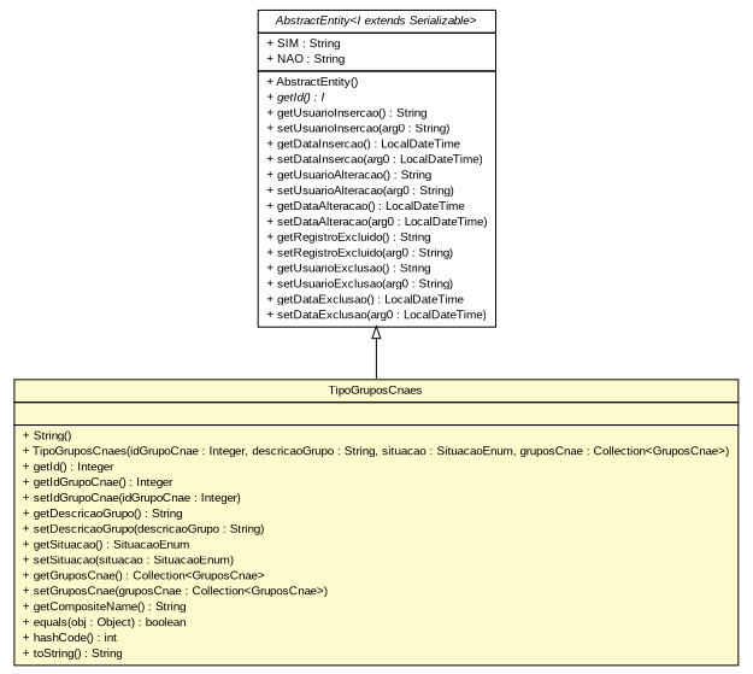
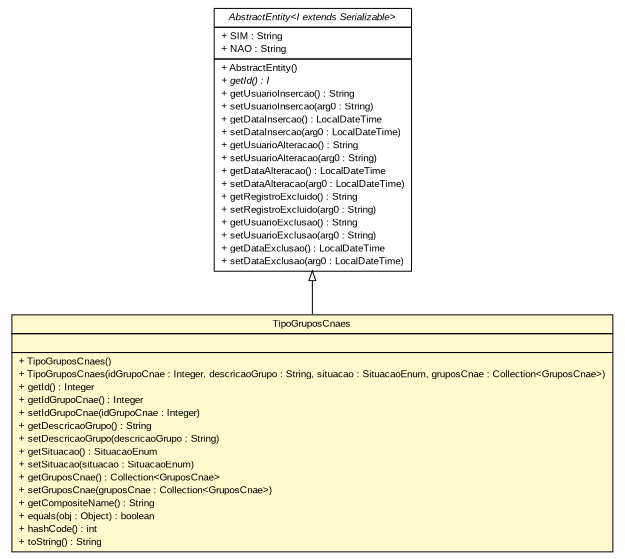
  digraph {
    nodesep=0.25
    ranksep=0.5
    node [fontcolor=black fontname=arial fontsize=10.0 shape=plaintext]
-   n1 [label=<<table title="br.gov.to.sefaz.arr.persistence.entity.TipoGruposCnaes" border="0" cellborder="1" cellspacing="0" cellpadding="2" port="p" bgcolor="lemonChiffon" href="./TipoGruposCnaes.html"> 		<tr><td><table border="0" cellspacing="0" cellpadding="1"> <tr><td align="center" balign="center"> TipoGruposCnaes </td></tr> 		</table></td></tr> 		<tr><td><table border="0" cellspacing="0" cellpadding="1"> <tr><td align="left" balign="left">  </td></tr> 		</table></td></tr> 		<tr><td><table border="0" cellspacing="0" cellpadding="1"> <tr><td align="left" balign="left"> + String() </td></tr> <tr><td align="left" balign="left"> + TipoGruposCnaes(idGrupoCnae : Integer, descricaoGrupo : String, situacao : SituacaoEnum, gruposCnae : Collection&lt;GruposCnae&gt;) </td></tr> <tr><td align="left" balign="left"> + getId() : Integer </td></tr> <tr><td align="left" balign="left"> + getIdGrupoCnae() : Integer </td></tr> <tr><td align="left" balign="left"> + setIdGrupoCnae(idGrupoCnae : Integer) </td></tr> <tr><td align="left" balign="left"> + getDescricaoGrupo() : String </td></tr> <tr><td align="left" balign="left"> + setDescricaoGrupo(descricaoGrupo : String) </td></tr> <tr><td align="left" balign="left"> + getSituacao() : SituacaoEnum </td></tr> <tr><td align="left" balign="left"> + setSituacao(situacao : SituacaoEnum) </td></tr> <tr><td align="left" balign="left"> + getGruposCnae() : Collection&lt;GruposCnae&gt; </td></tr> <tr><td align="left" balign="left"> + setGruposCnae(gruposCnae : Collection&lt;GruposCnae&gt;) </td></tr> <tr><td align="left" balign="left"> + getCompositeName() : String </td></tr> <tr><td align="left" balign="left"> + equals(obj : Object) : boolean </td></tr> <tr><td align="left" balign="left"> + hashCode() : int </td></tr> <tr><td align="left" balign="left"> + toString() : String </td></tr> 		</table></td></tr> 		</table>>]
+   n1 [label=<<table title="br.gov.to.sefaz.arr.persistence.entity.TipoGruposCnaes" border="0" cellborder="1" cellspacing="0" cellpadding="2" port="p" bgcolor="lemonChiffon" href="./TipoGruposCnaes.html"> 		<tr><td><table border="0" cellspacing="0" cellpadding="1"> <tr><td align="center" balign="center"> TipoGruposCnaes </td></tr> 		</table></td></tr> 		<tr><td><table border="0" cellspacing="0" cellpadding="1"> <tr><td align="left" balign="left">  </td></tr> 		</table></td></tr> 		<tr><td><table border="0" cellspacing="0" cellpadding="1"> <tr><td align="left" balign="left"> + TipoGruposCnaes() </td></tr> <tr><td align="left" balign="left"> + TipoGruposCnaes(idGrupoCnae : Integer, descricaoGrupo : String, situacao : SituacaoEnum, gruposCnae : Collection&lt;GruposCnae&gt;) </td></tr> <tr><td align="left" balign="left"> + getId() : Integer </td></tr> <tr><td align="left" balign="left"> + getIdGrupoCnae() : Integer </td></tr> <tr><td align="left" balign="left"> + setIdGrupoCnae(idGrupoCnae : Integer) </td></tr> <tr><td align="left" balign="left"> + getDescricaoGrupo() : String </td></tr> <tr><td align="left" balign="left"> + setDescricaoGrupo(descricaoGrupo : String) </td></tr> <tr><td align="left" balign="left"> + getSituacao() : SituacaoEnum </td></tr> <tr><td align="left" balign="left"> + setSituacao(situacao : SituacaoEnum) </td></tr> <tr><td align="left" balign="left"> + getGruposCnae() : Collection&lt;GruposCnae&gt; </td></tr> <tr><td align="left" balign="left"> + setGruposCnae(gruposCnae : Collection&lt;GruposCnae&gt;) </td></tr> <tr><td align="left" balign="left"> + getCompositeName() : String </td></tr> <tr><td align="left" balign="left"> + equals(obj : Object) : boolean </td></tr> <tr><td align="left" balign="left"> + hashCode() : int </td></tr> <tr><td align="left" balign="left"> + toString() : String </td></tr> 		</table></td></tr> 		</table>>]
    n2 [label=<<table title="br.gov.to.sefaz.persistence.entity.AbstractEntity" border="0" cellborder="1" cellspacing="0" cellpadding="2" port="p" href="http://java.sun.com/j2se/1.4.2/docs/api/br/gov/to/sefaz/persistence/entity/AbstractEntity.html"> 		<tr><td><table border="0" cellspacing="0" cellpadding="1"> <tr><td align="center" balign="center"><font face="arial italic"> AbstractEntity&lt;I extends Serializable&gt; </font></td></tr> 		</table></td></tr> 		<tr><td><table border="0" cellspacing="0" cellpadding="1"> <tr><td align="left" balign="left"> + SIM : String </td></tr> <tr><td align="left" balign="left"> + NAO : String </td></tr> 		</table></td></tr> 		<tr><td><table border="0" cellspacing="0" cellpadding="1"> <tr><td align="left" balign="left"> + AbstractEntity() </td></tr> <tr><td align="left" balign="left"><font face="arial italic" point-size="10.0"> + getId() : I </font></td></tr> <tr><td align="left" balign="left"> + getUsuarioInsercao() : String </td></tr> <tr><td align="left" balign="left"> + setUsuarioInsercao(arg0 : String) </td></tr> <tr><td align="left" balign="left"> + getDataInsercao() : LocalDateTime </td></tr> <tr><td align="left" balign="left"> + setDataInsercao(arg0 : LocalDateTime) </td></tr> <tr><td align="left" balign="left"> + getUsuarioAlteracao() : String </td></tr> <tr><td align="left" balign="left"> + setUsuarioAlteracao(arg0 : String) </td></tr> <tr><td align="left" balign="left"> + getDataAlteracao() : LocalDateTime </td></tr> <tr><td align="left" balign="left"> + setDataAlteracao(arg0 : LocalDateTime) </td></tr> <tr><td align="left" balign="left"> + getRegistroExcluido() : String </td></tr> <tr><td align="left" balign="left"> + setRegistroExcluido(arg0 : String) </td></tr> <tr><td align="left" balign="left"> + getUsuarioExclusao() : String </td></tr> <tr><td align="left" balign="left"> + setUsuarioExclusao(arg0 : String) </td></tr> <tr><td align="left" balign="left"> + getDataExclusao() : LocalDateTime </td></tr> <tr><td align="left" balign="left"> + setDataExclusao(arg0 : LocalDateTime) </td></tr> 		</table></td></tr> 		</table>>]
    n2 -> n1 [arrowtail=empty dir=back fontname=arial fontsize=10 headport=p labelfontname=arial labelfontsize=10 tailport=p]
  }
